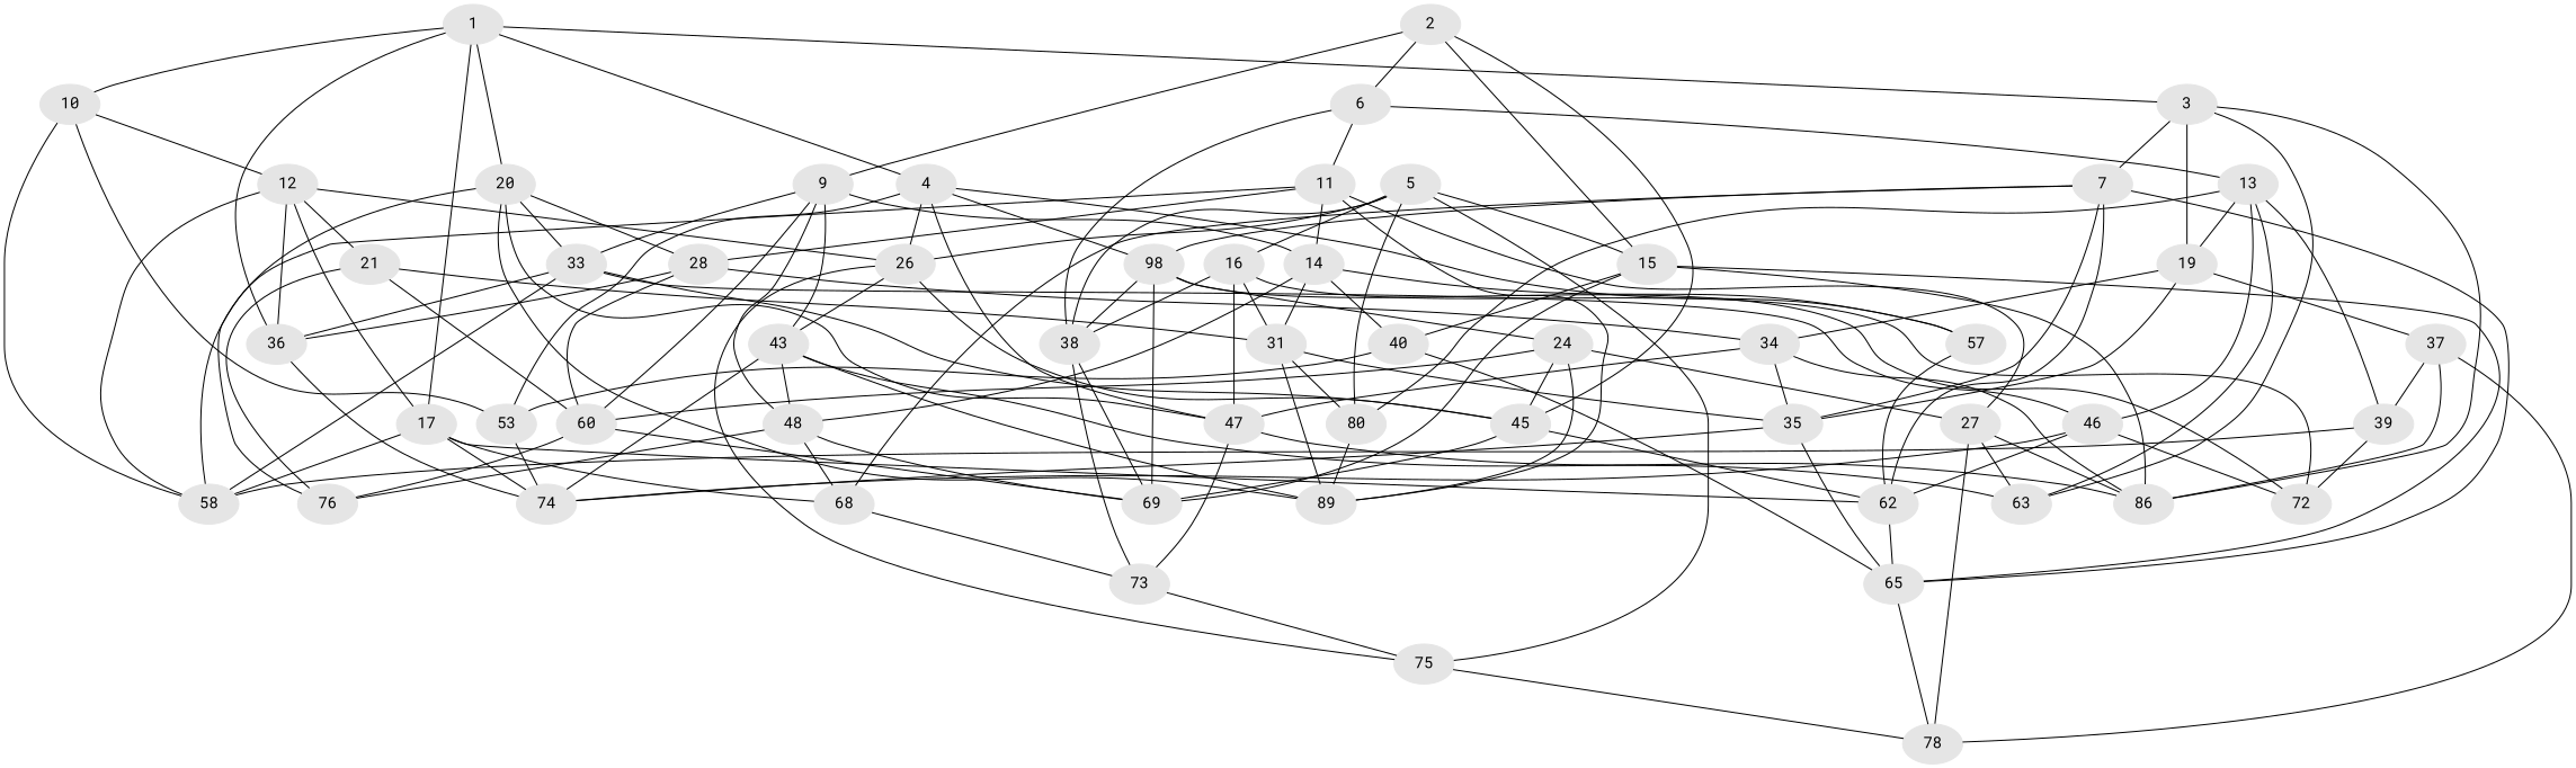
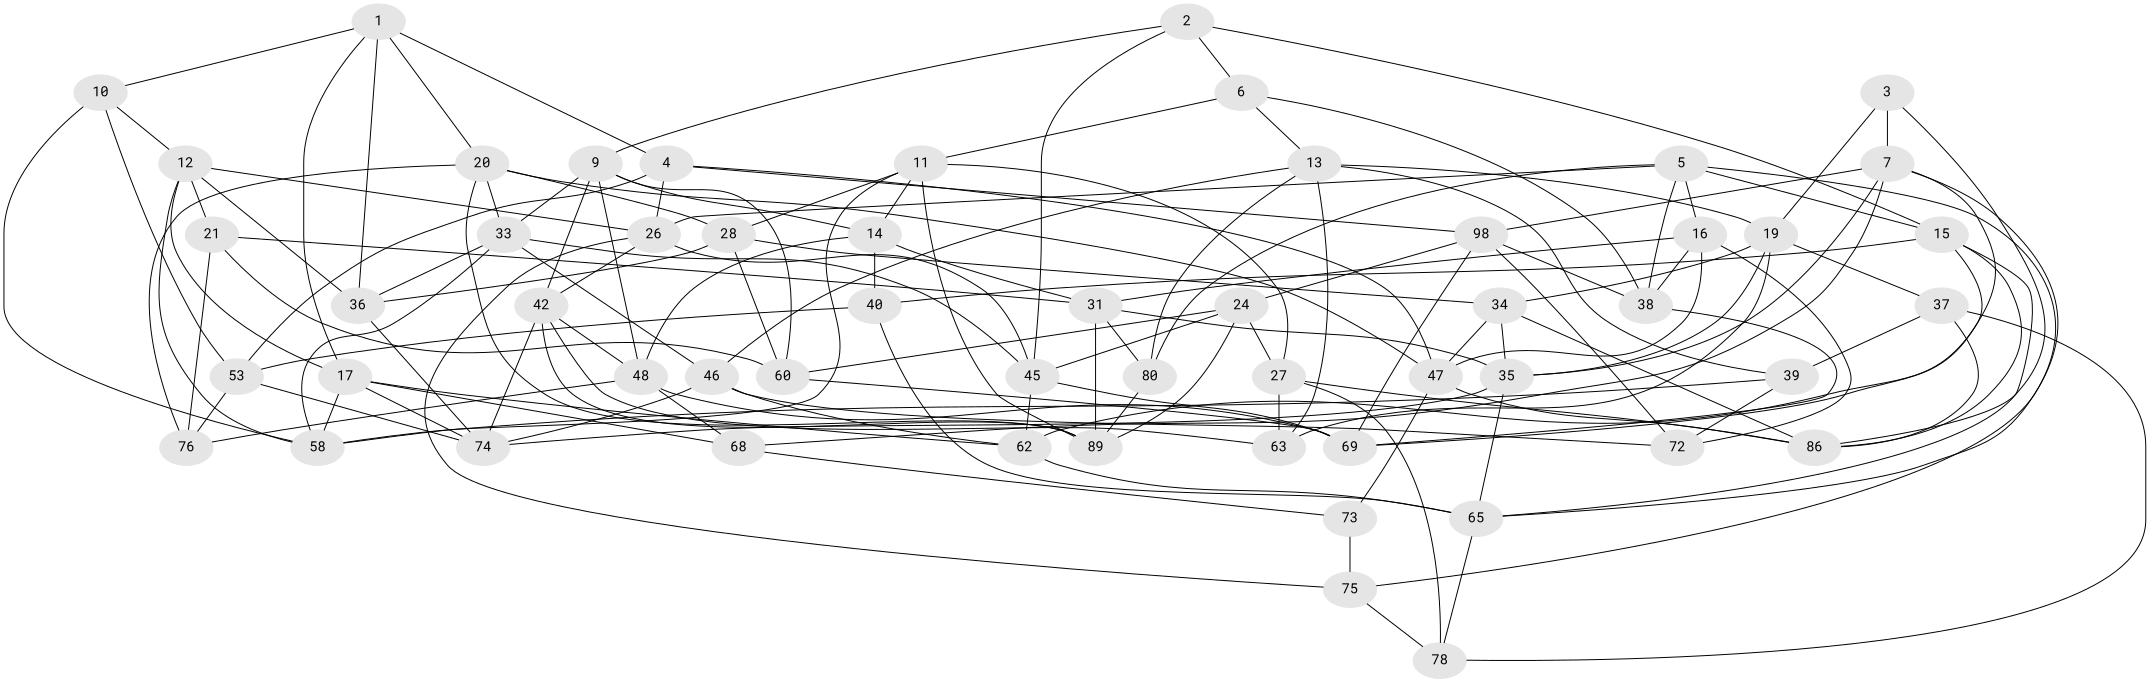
  graph {
    fontname="Roboto Mono"
    node [color=gray90 fontname="Roboto Mono" style=filled]
    edge [fontname="Roboto Mono"]
    1 [super="+82"]
    3 [super="+23"]
    4 [super="+8"]
    10
    17 [super="+74"]
    20 [super="+87"]
    36 [super="+56"]
    7 [super="+29"]
    19 [super="+25"]
    63
    86 [super="+97"]
    n12 [label=98 super="+51"]
    26 [super="+96"]
    47 [super="+79"]
    53
-   57
    12 [super="+22"]
    58 [super="+61"]
    62 [super="+95"]
    68
    n21 [label=74 super="+90"]
    33 [super="+88"]
    28 [super="+89"]
    n24 [label=89 super="+94"]
    76
    2
    6
    9 [super="+81"]
    15 [super="+93"]
    45 [super="+67"]
    38 [super="+44"]
    11 [super="+70"]
    13 [super="+30"]
    14 [super="+49"]
-   43 [super="+55"]
+   43 [super="+55" label=42]
    48 [super="+50"]
    60 [super="+71"]
    65 [super="+83"]
    40
    69 [super="+77"]
    35 [super="+42"]
    16 [super="+64"]
    31 [super="+41"]
    72
    34 [super="+52"]
    37
    24 [super="+59"]
    75
    73
    5 [super="+91"]
    80
    78
    27 [super="+32"]
    39
    46 [super="+66"]
    21 [super="+92"]
-   1 -- 3
    1 -- 4
    1 -- 10
    1 -- 17
    1 -- 20
    1 -- 36
    3 -- 7
    3 -- 19
-   3 -- 63
+   19 -- 63
    3 -- 86
    4 -- n12
    4 -- 26
    4 -- 47
    4 -- 53
-   4 -- 57
    10 -- 53
    10 -- 12
    10 -- 58
    17 -- 58
    17 -- 62
    17 -- 68
    17 -- n21
    20 -- 47
    20 -- 33
    20 -- 28
    20 -- n24
    20 -- 76
    36 -- n21
    7 -- n12
    7 -- 62
    7 -- 68
    7 -- 65
    7 -- 35
    19 -- 35
    19 -- 34
    19 -- 37
    n12 -- 38
    n12 -- 69
    n12 -- 72
    n12 -- 24
    26 -- 45
    26 -- 43
    26 -- 75
    47 -- 86
    47 -- 73
    53 -- n21
-   57 -- 62
    12 -- 17
    12 -- 36
    12 -- 26
    12 -- 58
    12 -- 21
    62 -- 65
    68 -- 73
    33 -- 36
    33 -- 58
    33 -- 45
    33 -- 46
    28 -- 36
    28 -- 60
    28 -- 34 [weight=2]
    2 -- 6
    2 -- 9
    2 -- 15
    2 -- 45
    6 -- 38
    6 -- 11
    6 -- 13
    9 -- 33
    9 -- 14
    9 -- 43
    9 -- 48
    9 -- 60
    15 -- 86
    15 -- 65
    15 -- 40
    15 -- 69
    45 -- 62
    45 -- 69
    38 -- 69
-   38 -- 73
    11 -- 58
    11 -- 28
    11 -- n24
    11 -- 14
    11 -- 27
    13 -- 19
    13 -- 63
    13 -- 80
    13 -- 39
    13 -- 46
-   14 -- 57
    14 -- 48
    14 -- 40
    14 -- 31
    43 -- 63
    43 -- n21
    43 -- n24
    43 -- 48
    48 -- 68
    48 -- 76
    48 -- 69
-   60 -- 76
+   53 -- 76
    60 -- 69
    65 -- 78
    40 -- 53
    40 -- 65
    35 -- n21
    35 -- 65
    16 -- 47
    16 -- 38
    16 -- 31
    16 -- 72
    31 -- n24
    31 -- 35
    31 -- 80
    34 -- 86
    34 -- 47
    34 -- 35
    37 -- 86
    37 -- 78
    37 -- 39
    24 -- n24
    24 -- 45
    24 -- 60
    24 -- 27 [weight=2]
    75 -- 78
    73 -- 75
    5 -- 26
    5 -- 15
    5 -- 38
    5 -- 16
    5 -- 75
    5 -- 80
    80 -- n24
    27 -- 63
    27 -- 86
    27 -- 78
    39 -- 58
    39 -- 72
    46 -- 62
    46 -- n21
    46 -- 72
    21 -- 76
    21 -- 60
    21 -- 31
  }
